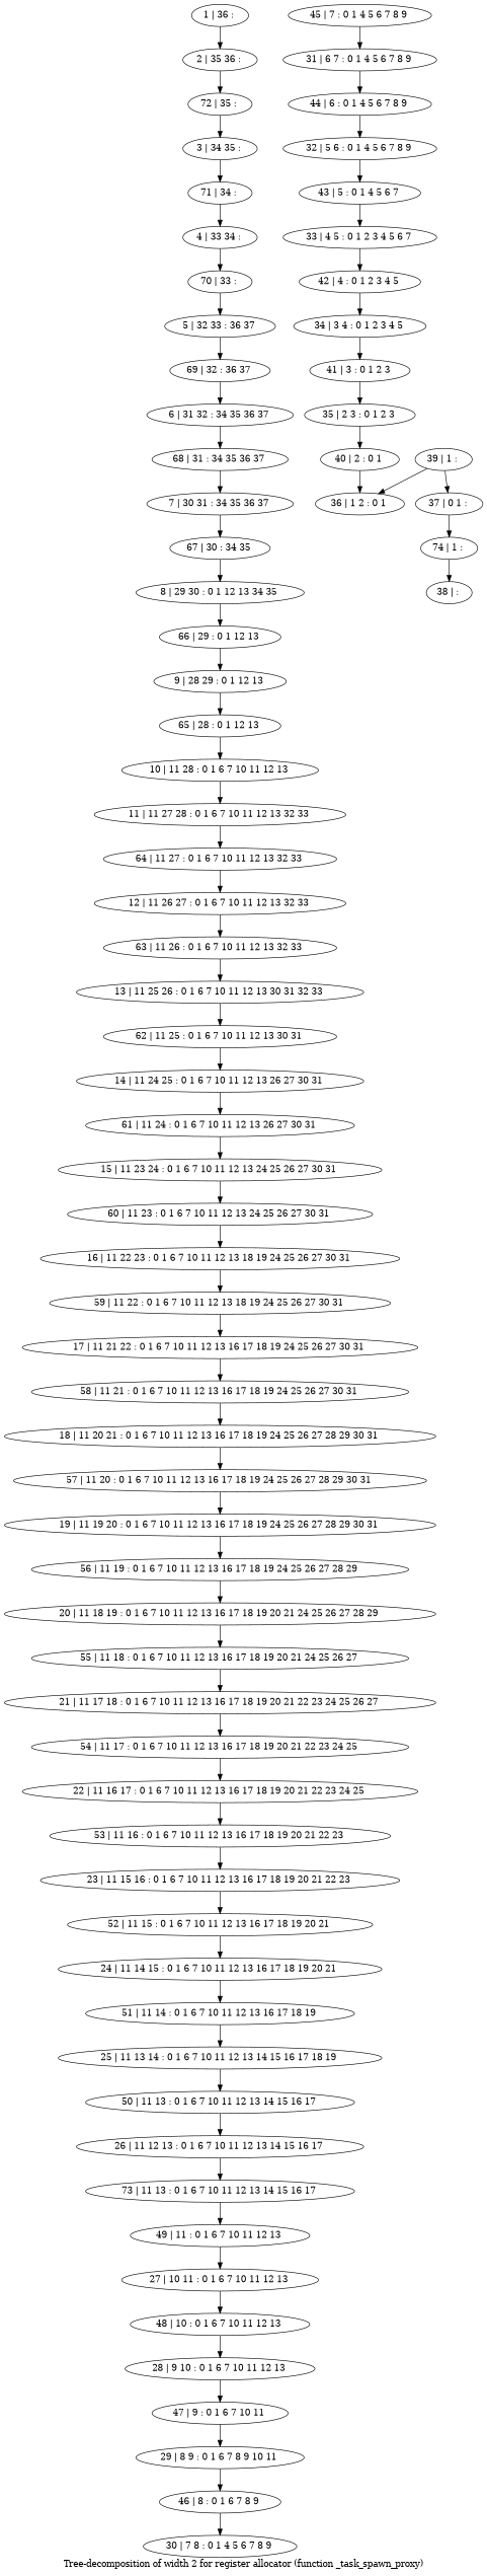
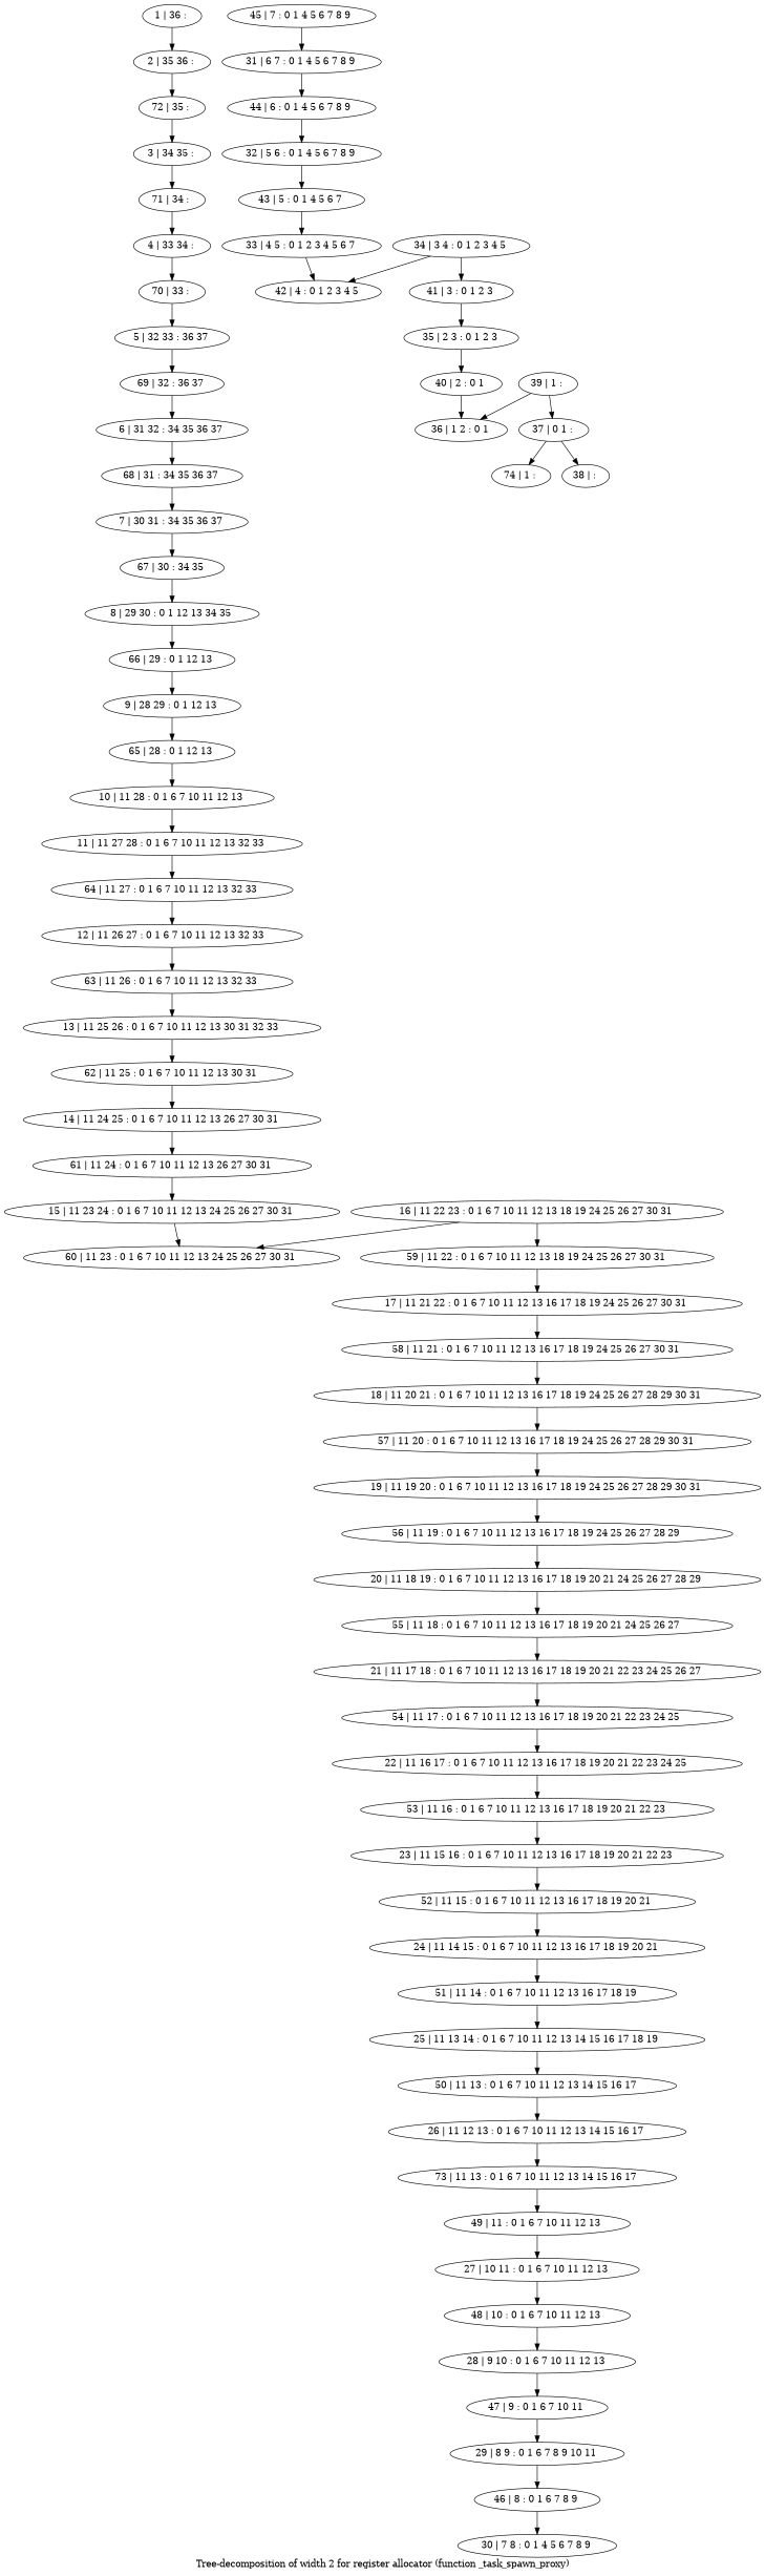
  digraph {
    label="Tree-decomposition of width 2 for register allocator (function _task_spawn_proxy)"
    n1 [label="1 | 36 : "]
    n2 [label="2 | 35 36 : "]
    n3 [label="72 | 35 : "]
    n4 [label="3 | 34 35 : "]
    n5 [label="71 | 34 : "]
    n6 [label="4 | 33 34 : "]
    n7 [label="70 | 33 : "]
    n8 [label="5 | 32 33 : 36 37 "]
    n9 [label="69 | 32 : 36 37 "]
    n10 [label="6 | 31 32 : 34 35 36 37 "]
    n11 [label="68 | 31 : 34 35 36 37 "]
    n12 [label="7 | 30 31 : 34 35 36 37 "]
    n13 [label="67 | 30 : 34 35 "]
    n14 [label="8 | 29 30 : 0 1 12 13 34 35 "]
    n15 [label="66 | 29 : 0 1 12 13 "]
    n16 [label="9 | 28 29 : 0 1 12 13 "]
    n17 [label="65 | 28 : 0 1 12 13 "]
    n18 [label="10 | 11 28 : 0 1 6 7 10 11 12 13 "]
    n19 [label="11 | 11 27 28 : 0 1 6 7 10 11 12 13 32 33 "]
    n20 [label="64 | 11 27 : 0 1 6 7 10 11 12 13 32 33 "]
    n21 [label="12 | 11 26 27 : 0 1 6 7 10 11 12 13 32 33 "]
    n22 [label="63 | 11 26 : 0 1 6 7 10 11 12 13 32 33 "]
    n23 [label="13 | 11 25 26 : 0 1 6 7 10 11 12 13 30 31 32 33 "]
    n24 [label="62 | 11 25 : 0 1 6 7 10 11 12 13 30 31 "]
    n25 [label="14 | 11 24 25 : 0 1 6 7 10 11 12 13 26 27 30 31 "]
    n26 [label="61 | 11 24 : 0 1 6 7 10 11 12 13 26 27 30 31 "]
    n27 [label="15 | 11 23 24 : 0 1 6 7 10 11 12 13 24 25 26 27 30 31 "]
    n28 [label="60 | 11 23 : 0 1 6 7 10 11 12 13 24 25 26 27 30 31 "]
    n29 [label="16 | 11 22 23 : 0 1 6 7 10 11 12 13 18 19 24 25 26 27 30 31 "]
    n30 [label="59 | 11 22 : 0 1 6 7 10 11 12 13 18 19 24 25 26 27 30 31 "]
    n31 [label="17 | 11 21 22 : 0 1 6 7 10 11 12 13 16 17 18 19 24 25 26 27 30 31 "]
    n32 [label="58 | 11 21 : 0 1 6 7 10 11 12 13 16 17 18 19 24 25 26 27 30 31 "]
    n33 [label="18 | 11 20 21 : 0 1 6 7 10 11 12 13 16 17 18 19 24 25 26 27 28 29 30 31 "]
    n34 [label="57 | 11 20 : 0 1 6 7 10 11 12 13 16 17 18 19 24 25 26 27 28 29 30 31 "]
    n35 [label="19 | 11 19 20 : 0 1 6 7 10 11 12 13 16 17 18 19 24 25 26 27 28 29 30 31 "]
    n36 [label="56 | 11 19 : 0 1 6 7 10 11 12 13 16 17 18 19 24 25 26 27 28 29 "]
    n37 [label="20 | 11 18 19 : 0 1 6 7 10 11 12 13 16 17 18 19 20 21 24 25 26 27 28 29 "]
    n38 [label="55 | 11 18 : 0 1 6 7 10 11 12 13 16 17 18 19 20 21 24 25 26 27 "]
    n39 [label="21 | 11 17 18 : 0 1 6 7 10 11 12 13 16 17 18 19 20 21 22 23 24 25 26 27 "]
    n40 [label="54 | 11 17 : 0 1 6 7 10 11 12 13 16 17 18 19 20 21 22 23 24 25 "]
    n41 [label="22 | 11 16 17 : 0 1 6 7 10 11 12 13 16 17 18 19 20 21 22 23 24 25 "]
    n42 [label="53 | 11 16 : 0 1 6 7 10 11 12 13 16 17 18 19 20 21 22 23 "]
    n43 [label="23 | 11 15 16 : 0 1 6 7 10 11 12 13 16 17 18 19 20 21 22 23 "]
    n44 [label="52 | 11 15 : 0 1 6 7 10 11 12 13 16 17 18 19 20 21 "]
    n45 [label="24 | 11 14 15 : 0 1 6 7 10 11 12 13 16 17 18 19 20 21 "]
    n46 [label="51 | 11 14 : 0 1 6 7 10 11 12 13 16 17 18 19 "]
    n47 [label="25 | 11 13 14 : 0 1 6 7 10 11 12 13 14 15 16 17 18 19 "]
    n48 [label="50 | 11 13 : 0 1 6 7 10 11 12 13 14 15 16 17 "]
    n49 [label="26 | 11 12 13 : 0 1 6 7 10 11 12 13 14 15 16 17 "]
    n50 [label="73 | 11 13 : 0 1 6 7 10 11 12 13 14 15 16 17 "]
    n51 [label="49 | 11 : 0 1 6 7 10 11 12 13 "]
    n52 [label="27 | 10 11 : 0 1 6 7 10 11 12 13 "]
    n53 [label="48 | 10 : 0 1 6 7 10 11 12 13 "]
    n54 [label="28 | 9 10 : 0 1 6 7 10 11 12 13 "]
    n55 [label="47 | 9 : 0 1 6 7 10 11 "]
    n56 [label="29 | 8 9 : 0 1 6 7 8 9 10 11 "]
    n57 [label="46 | 8 : 0 1 6 7 8 9 "]
    n58 [label="30 | 7 8 : 0 1 4 5 6 7 8 9 "]
    n59 [label="45 | 7 : 0 1 4 5 6 7 8 9 "]
    n60 [label="31 | 6 7 : 0 1 4 5 6 7 8 9 "]
    n61 [label="44 | 6 : 0 1 4 5 6 7 8 9 "]
    n62 [label="32 | 5 6 : 0 1 4 5 6 7 8 9 "]
    n63 [label="43 | 5 : 0 1 4 5 6 7 "]
    n64 [label="33 | 4 5 : 0 1 2 3 4 5 6 7 "]
    n65 [label="42 | 4 : 0 1 2 3 4 5 "]
    n66 [label="34 | 3 4 : 0 1 2 3 4 5 "]
    n67 [label="41 | 3 : 0 1 2 3 "]
    n68 [label="35 | 2 3 : 0 1 2 3 "]
    n69 [label="40 | 2 : 0 1 "]
    n70 [label="36 | 1 2 : 0 1 "]
    n71 [label="39 | 1 : "]
    n72 [label="37 | 0 1 : "]
    n73 [label="74 | 1 : "]
    n74 [label="38 | : "]
    n1 -> n2
    n2 -> n3
    n3 -> n4
    n4 -> n5
    n5 -> n6
    n6 -> n7
    n7 -> n8
    n8 -> n9
    n9 -> n10
    n10 -> n11
    n11 -> n12
    n12 -> n13
    n13 -> n14
    n14 -> n15
    n15 -> n16
    n16 -> n17
    n17 -> n18
    n18 -> n19
    n19 -> n20
    n20 -> n21
    n21 -> n22
    n22 -> n23
    n23 -> n24
    n24 -> n25
    n25 -> n26
    n26 -> n27
    n27 -> n28
-   n28 -> n29
+   n29 -> n28
    n29 -> n30
    n30 -> n31
    n31 -> n32
    n32 -> n33
    n33 -> n34
    n34 -> n35
    n35 -> n36
    n36 -> n37
    n37 -> n38
    n38 -> n39
    n39 -> n40
    n40 -> n41
    n41 -> n42
    n42 -> n43
    n43 -> n44
    n44 -> n45
    n45 -> n46
    n46 -> n47
    n47 -> n48
    n48 -> n49
    n49 -> n50
    n50 -> n51
    n51 -> n52
    n52 -> n53
    n53 -> n54
    n54 -> n55
    n55 -> n56
    n56 -> n57
    n57 -> n58
    n59 -> n60
    n60 -> n61
    n61 -> n62
    n62 -> n63
    n63 -> n64
    n64 -> n65
-   n65 -> n66
+   n66 -> n65
    n66 -> n67
    n67 -> n68
    n68 -> n69
    n69 -> n70
    n71 -> n70
    n71 -> n72
    n72 -> n73
-   n73 -> n74
+   n72 -> n74
  }
